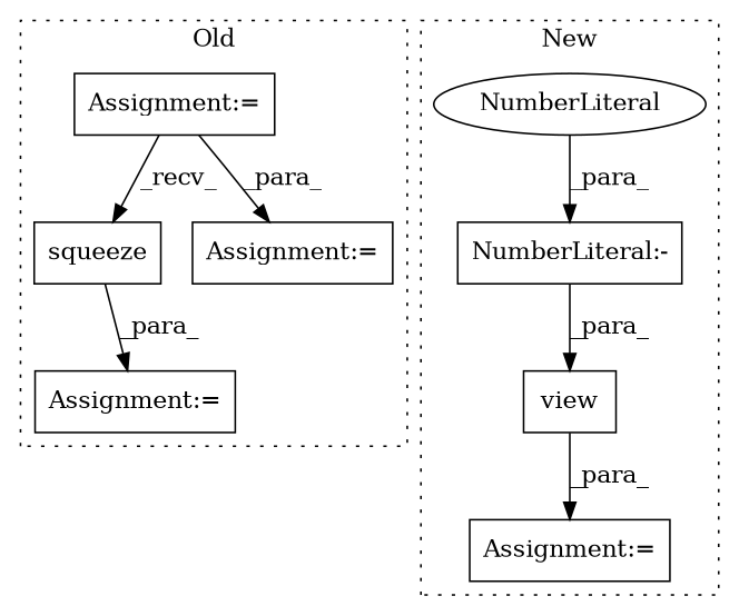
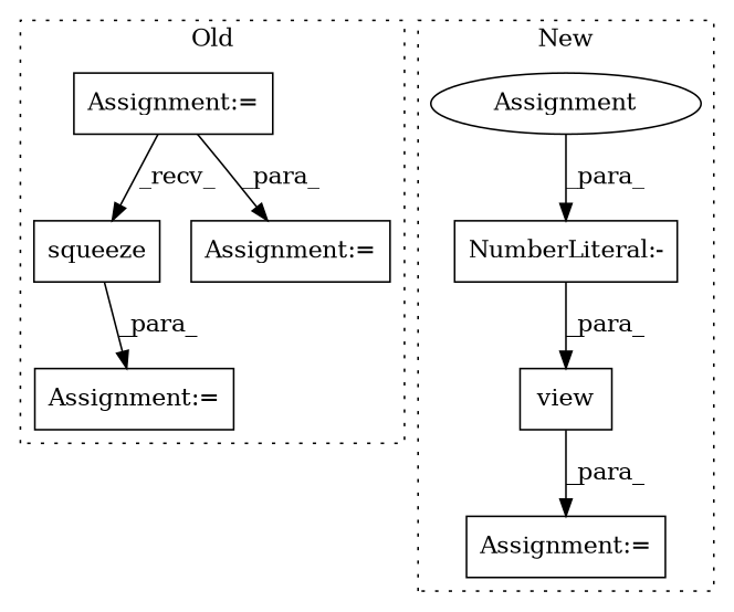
  digraph {
    node [a=7 l=1 shape=box]
    n1 [a=32 l=9 label=squeeze s=1742]
    n2 [label="Assignment:=" s=1723]
    n3 [l=3 label="Assignment:=" s=1438]
    n4 [label="Assignment:=" s=1760]
    n5 [a=32 l="5,1" label=view s="4721,4738"]
    n6 [label="Assignment:=" s=4718]
    n7 [a=38 label="NumberLiteral:-" s=4736]
-   n8 [a=34 label=NumberLiteral s=4737 shape=ellipse]
+   n8 [a=34 label=Assignment s=4737 shape=ellipse]
    subgraph cluster_1 {
      label=Old
      style=dotted
      n1
      n2
      n3
      n4
    }
    subgraph cluster_2 {
      label=New
      style=dotted
      n5
      n6
      n7
      n8
    }
    n1 -> n2 [label=_para_]
    n3 -> n1 [label=_recv_]
    n3 -> n4 [label=_para_]
    n5 -> n6 [label=_para_]
    n7 -> n5 [label=_para_]
    n8 -> n7 [label=_para_]
  }
